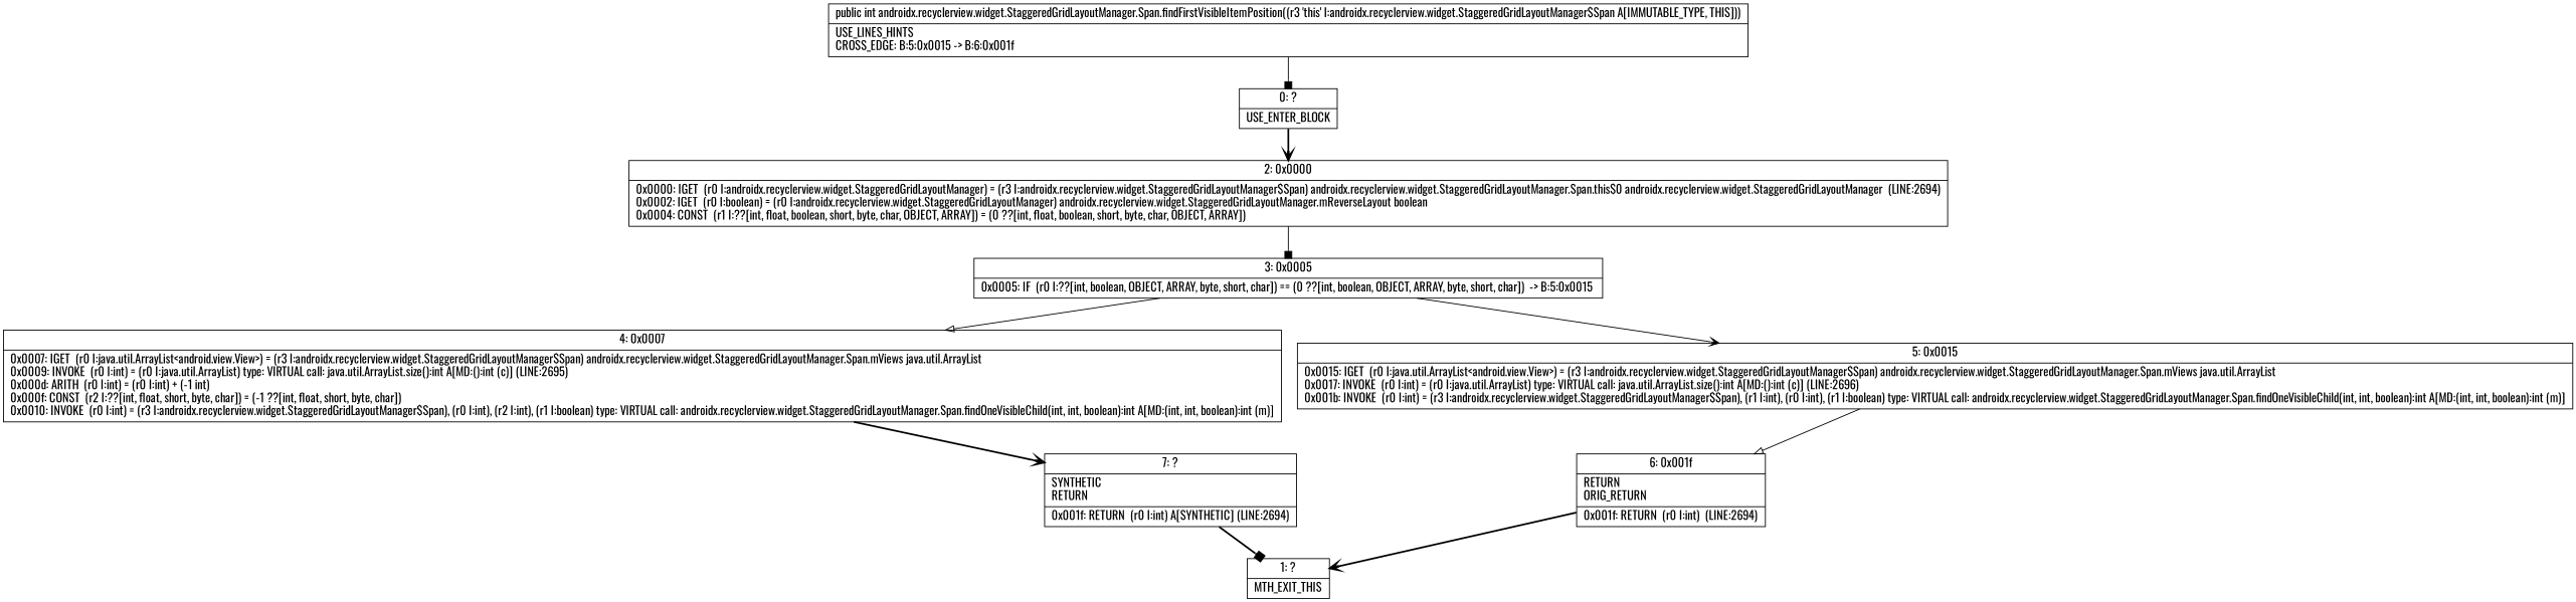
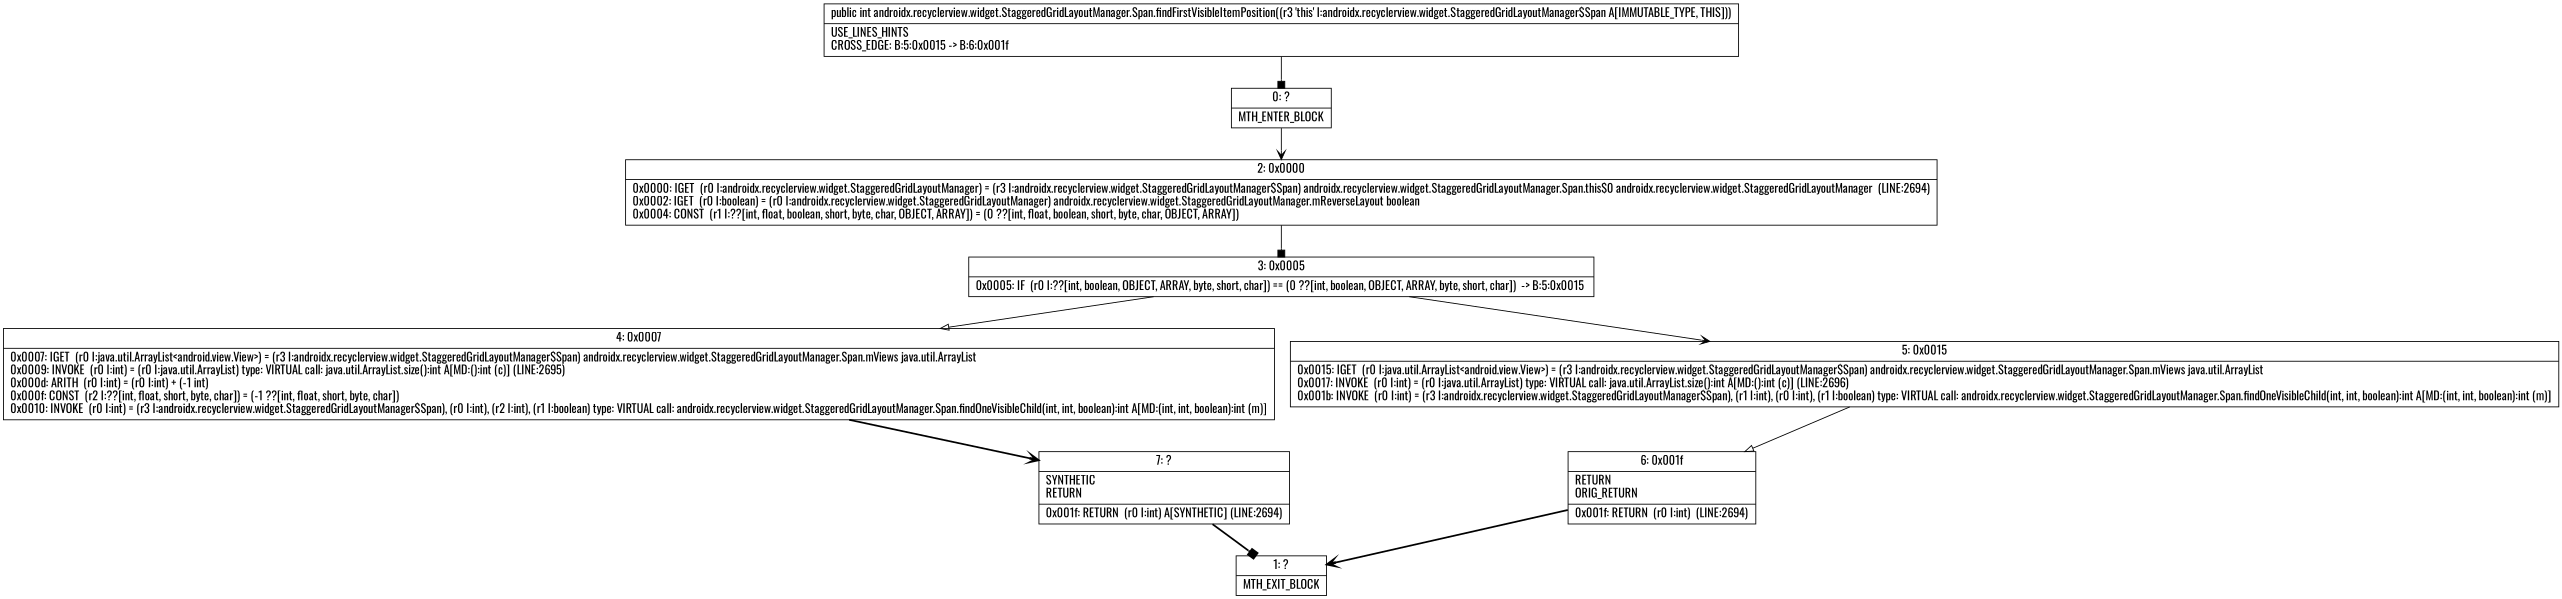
  digraph {
    fontname=Oswald
    node [fontname=Oswald shape=record]
    edge [arrowhead=vee fontname=Oswald style=solid]
-   n1 [label="{0\:\ ?|USE_ENTER_BLOCK\l}"]
+   n1 [label="{0\:\ ?|MTH_ENTER_BLOCK\l}"]
    n2 [label="{2\:\ 0x0000|0x0000: IGET  (r0 I:androidx.recyclerview.widget.StaggeredGridLayoutManager) = (r3 I:androidx.recyclerview.widget.StaggeredGridLayoutManager$Span) androidx.recyclerview.widget.StaggeredGridLayoutManager.Span.this$0 androidx.recyclerview.widget.StaggeredGridLayoutManager  (LINE:2694)\l0x0002: IGET  (r0 I:boolean) = (r0 I:androidx.recyclerview.widget.StaggeredGridLayoutManager) androidx.recyclerview.widget.StaggeredGridLayoutManager.mReverseLayout boolean \l0x0004: CONST  (r1 I:??[int, float, boolean, short, byte, char, OBJECT, ARRAY]) = (0 ??[int, float, boolean, short, byte, char, OBJECT, ARRAY]) \l}"]
    n3 [label="{3\:\ 0x0005|0x0005: IF  (r0 I:??[int, boolean, OBJECT, ARRAY, byte, short, char]) == (0 ??[int, boolean, OBJECT, ARRAY, byte, short, char])  \-\> B:5:0x0015 \l}"]
    n4 [label="{4\:\ 0x0007|0x0007: IGET  (r0 I:java.util.ArrayList\<android.view.View\>) = (r3 I:androidx.recyclerview.widget.StaggeredGridLayoutManager$Span) androidx.recyclerview.widget.StaggeredGridLayoutManager.Span.mViews java.util.ArrayList \l0x0009: INVOKE  (r0 I:int) = (r0 I:java.util.ArrayList) type: VIRTUAL call: java.util.ArrayList.size():int A[MD:():int (c)] (LINE:2695)\l0x000d: ARITH  (r0 I:int) = (r0 I:int) + (\-1 int) \l0x000f: CONST  (r2 I:??[int, float, short, byte, char]) = (\-1 ??[int, float, short, byte, char]) \l0x0010: INVOKE  (r0 I:int) = (r3 I:androidx.recyclerview.widget.StaggeredGridLayoutManager$Span), (r0 I:int), (r2 I:int), (r1 I:boolean) type: VIRTUAL call: androidx.recyclerview.widget.StaggeredGridLayoutManager.Span.findOneVisibleChild(int, int, boolean):int A[MD:(int, int, boolean):int (m)]\l}"]
    n5 [label="{5\:\ 0x0015|0x0015: IGET  (r0 I:java.util.ArrayList\<android.view.View\>) = (r3 I:androidx.recyclerview.widget.StaggeredGridLayoutManager$Span) androidx.recyclerview.widget.StaggeredGridLayoutManager.Span.mViews java.util.ArrayList \l0x0017: INVOKE  (r0 I:int) = (r0 I:java.util.ArrayList) type: VIRTUAL call: java.util.ArrayList.size():int A[MD:():int (c)] (LINE:2696)\l0x001b: INVOKE  (r0 I:int) = (r3 I:androidx.recyclerview.widget.StaggeredGridLayoutManager$Span), (r1 I:int), (r0 I:int), (r1 I:boolean) type: VIRTUAL call: androidx.recyclerview.widget.StaggeredGridLayoutManager.Span.findOneVisibleChild(int, int, boolean):int A[MD:(int, int, boolean):int (m)]\l}"]
    n6 [label="{7\:\ ?|SYNTHETIC\lRETURN\l|0x001f: RETURN  (r0 I:int) A[SYNTHETIC] (LINE:2694)\l}"]
    n7 [label="{6\:\ 0x001f|RETURN\lORIG_RETURN\l|0x001f: RETURN  (r0 I:int)  (LINE:2694)\l}"]
-   n8 [label="{1\:\ ?|MTH_EXIT_THIS\l}"]
+   n8 [label="{1\:\ ?|MTH_EXIT_BLOCK\l}"]
    n9 [label="{public int androidx.recyclerview.widget.StaggeredGridLayoutManager.Span.findFirstVisibleItemPosition((r3 'this' I:androidx.recyclerview.widget.StaggeredGridLayoutManager$Span A[IMMUTABLE_TYPE, THIS]))  | USE_LINES_HINTS\lCROSS_EDGE: B:5:0x0015 \-\> B:6:0x001f\l}"]
-   n1 -> n2 [style=bold]
+   n1 -> n2
    n2 -> n3 [arrowhead=box]
    n3 -> n4 [arrowhead=onormal]
    n3 -> n5
    n4 -> n6 [style=bold]
    n5 -> n7 [arrowhead=onormal]
    n6 -> n8 [arrowhead=box style=bold]
    n7 -> n8 [style=bold]
    n9 -> n1 [arrowhead=box]
  }
